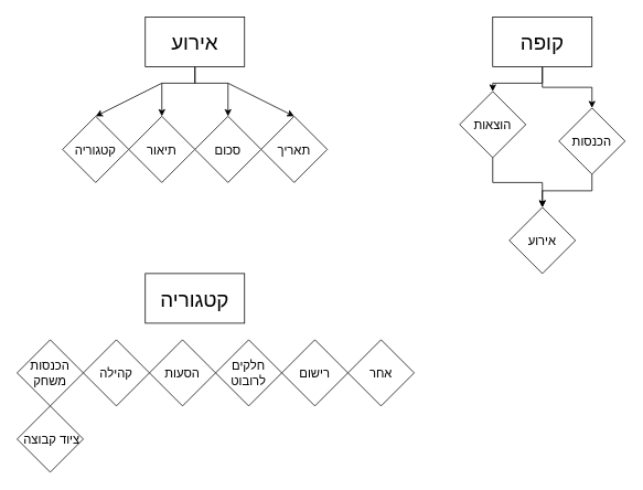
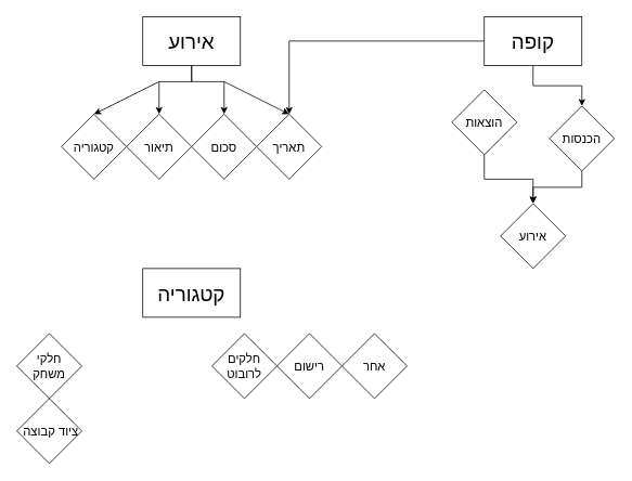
  <mxCell id="0" />
  <mxCell id="1" parent="0" />
  <mxCell id="2" value="" style="edgeStyle=orthogonalEdgeStyle;rounded=0;orthogonalLoop=1;jettySize=auto;html=1;" parent="1" source="4" target="6" edge="1"><mxGeometry relative="1" as="geometry" /></mxCell>
- <mxCell id="3" style="edgeStyle=orthogonalEdgeStyle;rounded=0;orthogonalLoop=1;jettySize=auto;html=1;entryX=0.5;entryY=0;entryDx=0;entryDy=0;" parent="1" source="4" target="8" edge="1"><mxGeometry relative="1" as="geometry" /></mxCell>
+ <mxCell id="3" style="edgeStyle=orthogonalEdgeStyle;rounded=0;orthogonalLoop=1;jettySize=auto;html=1;" parent="1" source="4" target="12" edge="1"><mxGeometry relative="1" as="geometry" /></mxCell>
  <mxCell id="4" value="&lt;font style=&quot;font-size: 25px;&quot;&gt;קופה&lt;/font&gt;" style="rounded=0;whiteSpace=wrap;html=1;" parent="1" vertex="1"><mxGeometry x="595" y="20" width="120" height="60" as="geometry" /></mxCell>
  <mxCell id="5" style="edgeStyle=orthogonalEdgeStyle;rounded=0;orthogonalLoop=1;jettySize=auto;html=1;entryX=0.5;entryY=0;entryDx=0;entryDy=0;" parent="1" source="6" target="18" edge="1"><mxGeometry relative="1" as="geometry" /></mxCell>
  <mxCell id="6" value="&lt;font style=&quot;font-size: 15px;&quot;&gt;הכנסות&lt;/font&gt;" style="rhombus;whiteSpace=wrap;html=1;rounded=0;" parent="1" vertex="1"><mxGeometry x="675" y="130" width="80" height="80" as="geometry" /></mxCell>
  <mxCell id="7" style="edgeStyle=orthogonalEdgeStyle;rounded=0;orthogonalLoop=1;jettySize=auto;html=1;entryX=0.5;entryY=0;entryDx=0;entryDy=0;" parent="1" source="8" target="18" edge="1"><mxGeometry relative="1" as="geometry" /></mxCell>
  <mxCell id="8" value="&lt;span style=&quot;font-size: 15px;&quot;&gt;הוצאות&lt;br&gt;&lt;/span&gt;" style="rhombus;whiteSpace=wrap;html=1;rounded=0;" parent="1" vertex="1"><mxGeometry x="555" y="110" width="80" height="80" as="geometry" /></mxCell>
  <mxCell id="9" style="edgeStyle=orthogonalEdgeStyle;rounded=0;orthogonalLoop=1;jettySize=auto;html=1;entryX=0.5;entryY=0;entryDx=0;entryDy=0;" parent="1" source="11" target="13" edge="1"><mxGeometry relative="1" as="geometry"><Array as="points"><mxPoint x="235" y="100" /><mxPoint x="275" y="100" /></Array></mxGeometry></mxCell>
  <mxCell id="10" style="edgeStyle=orthogonalEdgeStyle;rounded=0;orthogonalLoop=1;jettySize=auto;html=1;entryX=0.5;entryY=0;entryDx=0;entryDy=0;" parent="1" source="11" target="14" edge="1"><mxGeometry relative="1" as="geometry"><Array as="points"><mxPoint x="235" y="100" /><mxPoint x="195" y="100" /></Array></mxGeometry></mxCell>
  <mxCell id="11" value="&lt;font style=&quot;font-size: 25px;&quot;&gt;אירוע&lt;/font&gt;" style="whiteSpace=wrap;html=1;" parent="1" vertex="1"><mxGeometry x="175" y="20" width="120" height="60" as="geometry" /></mxCell>
  <mxCell id="12" value="&lt;font style=&quot;font-size: 15px;&quot;&gt;תאריך&lt;/font&gt;" style="rhombus;whiteSpace=wrap;html=1;" parent="1" vertex="1"><mxGeometry x="315" y="140" width="80" height="80" as="geometry" /></mxCell>
  <mxCell id="13" value="&lt;span style=&quot;font-size: 15px;&quot;&gt;סכום&lt;br&gt;&lt;/span&gt;" style="rhombus;whiteSpace=wrap;html=1;" parent="1" vertex="1"><mxGeometry x="235" y="140" width="80" height="80" as="geometry" /></mxCell>
  <mxCell id="14" value="&lt;span style=&quot;font-size: 15px;&quot;&gt;תיאור&lt;br&gt;&lt;/span&gt;" style="rhombus;whiteSpace=wrap;html=1;" parent="1" vertex="1"><mxGeometry x="155" y="140" width="80" height="80" as="geometry" /></mxCell>
  <mxCell id="15" value="&lt;span style=&quot;font-size: 15px;&quot;&gt;קטגוריה&lt;br&gt;&lt;/span&gt;" style="rhombus;whiteSpace=wrap;html=1;" parent="1" vertex="1"><mxGeometry x="75" y="140" width="80" height="80" as="geometry" /></mxCell>
  <mxCell id="16" value="" style="edgeStyle=none;orthogonalLoop=1;jettySize=auto;html=1;rounded=0;entryX=0.5;entryY=0;entryDx=0;entryDy=0;" parent="1" target="12" edge="1"><mxGeometry width="100" relative="1" as="geometry"><mxPoint x="275" y="100" as="sourcePoint" /><mxPoint x="375" y="130" as="targetPoint" /><Array as="points" /></mxGeometry></mxCell>
  <mxCell id="17" value="" style="edgeStyle=none;orthogonalLoop=1;jettySize=auto;html=1;rounded=0;entryX=0.5;entryY=0;entryDx=0;entryDy=0;" parent="1" target="15" edge="1"><mxGeometry width="100" relative="1" as="geometry"><mxPoint x="195" y="100" as="sourcePoint" /><mxPoint x="185" y="150" as="targetPoint" /><Array as="points" /></mxGeometry></mxCell>
  <mxCell id="18" value="&lt;font style=&quot;font-size: 15px;&quot;&gt;אירוע&lt;/font&gt;" style="rhombus;whiteSpace=wrap;html=1;" parent="1" vertex="1"><mxGeometry x="615" y="250" width="80" height="80" as="geometry" /></mxCell>
  <mxCell id="19" value="&lt;font style=&quot;font-size: 25px;&quot;&gt;קטגוריה&lt;/font&gt;" style="whiteSpace=wrap;html=1;" parent="1" vertex="1"><mxGeometry x="175" y="330" width="120" height="60" as="geometry" /></mxCell>
  <mxCell id="20" value="&lt;font style=&quot;font-size: 15px;&quot;&gt;רישום&lt;/font&gt;" style="rhombus;whiteSpace=wrap;html=1;" parent="1" vertex="1"><mxGeometry x="340" y="410" width="80" height="80" as="geometry" /></mxCell>
  <mxCell id="21" value="&lt;font style=&quot;font-size: 15px;&quot;&gt;חלקים לרובוט&lt;/font&gt;" style="rhombus;whiteSpace=wrap;html=1;" parent="1" vertex="1"><mxGeometry x="260" y="410" width="80" height="80" as="geometry" /></mxCell>
- <mxCell id="22" value="&lt;font style=&quot;font-size: 15px;&quot;&gt;הסעות&lt;/font&gt;" style="rhombus;whiteSpace=wrap;html=1;" parent="1" vertex="1"><mxGeometry x="180" y="410" width="80" height="80" as="geometry" /></mxCell>
- <mxCell id="23" value="&lt;span style=&quot;font-size: 15px;&quot;&gt;קהילה&lt;/span&gt;" style="rhombus;whiteSpace=wrap;html=1;" parent="1" vertex="1"><mxGeometry x="100" y="410" width="80" height="80" as="geometry" /></mxCell>
- <mxCell id="24" value="&lt;span style=&quot;font-size: 15px;&quot;&gt;הכנסות&lt;br&gt;משחק&lt;br&gt;&lt;/span&gt;" style="rhombus;whiteSpace=wrap;html=1;" parent="1" vertex="1"><mxGeometry x="20" y="410" width="80" height="80" as="geometry" /></mxCell>
+ <mxCell id="24" value="&lt;span style=&quot;font-size: 15px;&quot;&gt;חלקי&lt;br&gt;משחק&lt;br&gt;&lt;/span&gt;" style="rhombus;whiteSpace=wrap;html=1;" parent="1" vertex="1"><mxGeometry x="20" y="410" width="80" height="80" as="geometry" /></mxCell>
  <mxCell id="25" value="&lt;font style=&quot;font-size: 15px;&quot;&gt;אחר&lt;br&gt;&lt;/font&gt;" style="rhombus;whiteSpace=wrap;html=1;" parent="1" vertex="1"><mxGeometry x="420" y="410" width="80" height="80" as="geometry" /></mxCell>
  <mxCell id="26" value="&lt;span style=&quot;font-size: 15px;&quot;&gt;&amp;nbsp;ציוד קבוצה&lt;br&gt;&lt;/span&gt;" style="rhombus;whiteSpace=wrap;html=1;" parent="1" vertex="1"><mxGeometry x="20" y="490" width="80" height="80" as="geometry" /></mxCell>
